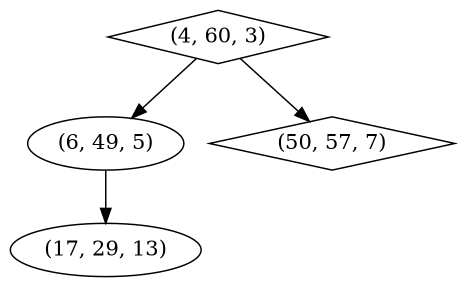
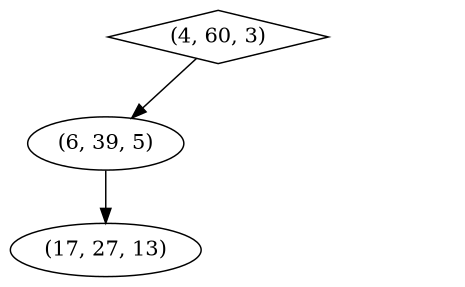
  digraph {
    node [shape=diamond]
    n1 [label="(4, 60, 3)"]
-   "(6, 39, 5)" [shape=ellipse label="(6, 49, 5)"]
-   "(50, 57, 7)"
-   "(17, 27, 13)" [shape=ellipse label="(17, 29, 13)"]
+   "(6, 39, 5)" [shape=ellipse]
+   "(17, 27, 13)" [shape=ellipse]
    n1 -> "(6, 39, 5)"
-   n1 -> "(50, 57, 7)"
    "(6, 39, 5)" -> "(17, 27, 13)"
  }
